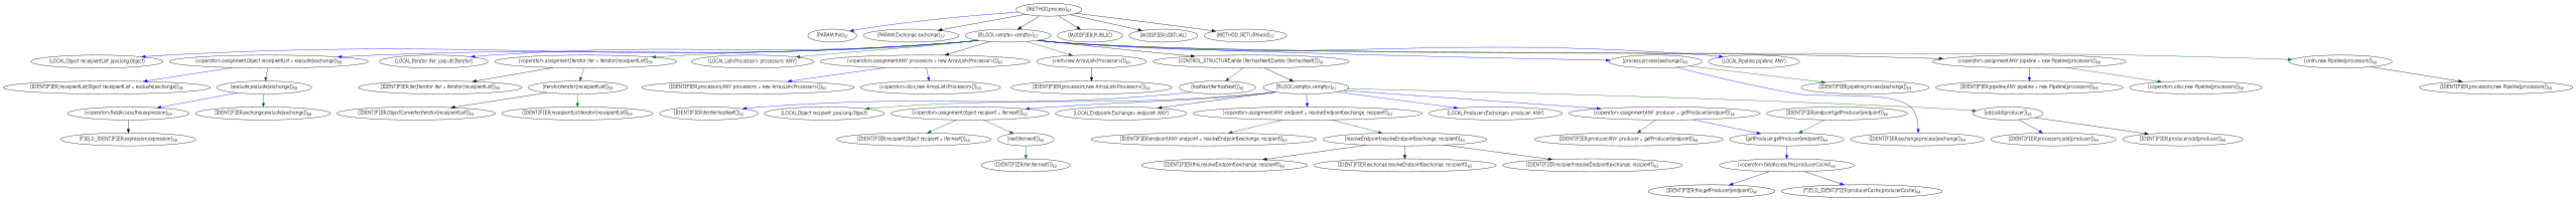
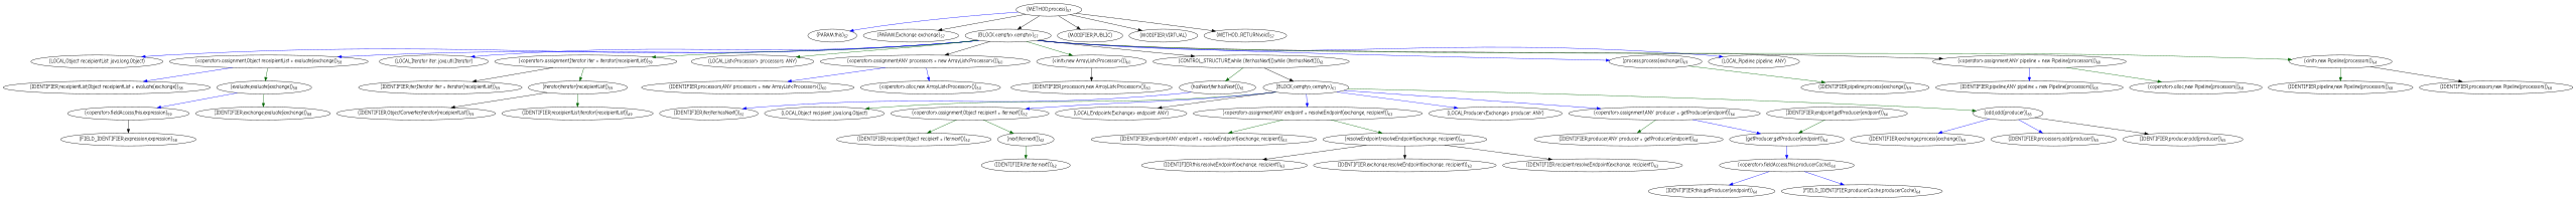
  digraph {
    fontname="Comic Neue"
    node [fontname="Comic Neue"]
    edge [color=blue fontname="Comic Neue"]
    n1 [label=<(METHOD,process)<SUB>57</SUB>>]
    n2 [label=<(PARAM,this)<SUB>57</SUB>>]
    n3 [label=<(PARAM,Exchange exchange)<SUB>57</SUB>>]
    n4 [label=<(BLOCK,&lt;empty&gt;,&lt;empty&gt;)<SUB>57</SUB>>]
    n5 [label=<(MODIFIER,PUBLIC)>]
    n6 [label=<(MODIFIER,VIRTUAL)>]
    n7 [label=<(METHOD_RETURN,void)<SUB>57</SUB>>]
    n8 [label=<(LOCAL,Object receipientList: java.lang.Object)>]
    n9 [label=<(&lt;operator&gt;.assignment,Object receipientList = evaluate(exchange))<SUB>58</SUB>>]
    n10 [label=<(LOCAL,Iterator iter: java.util.Iterator)>]
    n11 [label=<(&lt;operator&gt;.assignment,Iterator iter = iterator(receipientList))<SUB>59</SUB>>]
    n12 [label=<(LOCAL,List&lt;Processor&gt; processors: ANY)>]
    n13 [label=<(&lt;operator&gt;.assignment,ANY processors = new ArrayList&lt;Processor&gt;())<SUB>60</SUB>>]
    n14 [label=<(&lt;init&gt;,new ArrayList&lt;Processor&gt;())<SUB>60</SUB>>]
    n15 [label=<(CONTROL_STRUCTURE,while (iter.hasNext()),while (iter.hasNext()))<SUB>61</SUB>>]
    n16 [label=<(LOCAL,Pipeline pipeline: ANY)>]
    n17 [label=<(&lt;operator&gt;.assignment,ANY pipeline = new Pipeline(processors))<SUB>68</SUB>>]
    n18 [label=<(&lt;init&gt;,new Pipeline(processors))<SUB>64</SUB>>]
    n19 [label=<(process,process(exchange))<SUB>69</SUB>>]
    n20 [label=<(IDENTIFIER,receipientList,Object receipientList = evaluate(exchange))<SUB>58</SUB>>]
    n21 [label=<(evaluate,evaluate(exchange))<SUB>58</SUB>>]
    n22 [label=<(IDENTIFIER,iter,Iterator iter = iterator(receipientList))<SUB>59</SUB>>]
    n23 [label=<(iterator,iterator(receipientList))<SUB>59</SUB>>]
    n24 [label=<(IDENTIFIER,processors,ANY processors = new ArrayList&lt;Processor&gt;())<SUB>60</SUB>>]
    n25 [label=<(&lt;operator&gt;.alloc,new ArrayList&lt;Processor&gt;())<SUB>60</SUB>>]
    n26 [label=<(IDENTIFIER,processors,new ArrayList&lt;Processor&gt;())<SUB>60</SUB>>]
    n27 [label=<(hasNext,iter.hasNext())<SUB>61</SUB>>]
    n28 [label=<(BLOCK,&lt;empty&gt;,&lt;empty&gt;)<SUB>61</SUB>>]
    n29 [label=<(IDENTIFIER,pipeline,ANY pipeline = new Pipeline(processors))<SUB>68</SUB>>]
    n30 [label=<(&lt;operator&gt;.alloc,new Pipeline(processors))<SUB>68</SUB>>]
+   n31 [label=<(IDENTIFIER,pipeline,new Pipeline(processors))<SUB>68</SUB>>]
    n32 [label=<(IDENTIFIER,processors,new Pipeline(processors))<SUB>68</SUB>>]
    n33 [label=<(IDENTIFIER,pipeline,process(exchange))<SUB>69</SUB>>]
    n34 [label=<(IDENTIFIER,exchange,process(exchange))<SUB>69</SUB>>]
    n35 [label=<(&lt;operator&gt;.fieldAccess,this.expression)<SUB>59</SUB>>]
    n36 [label=<(IDENTIFIER,exchange,evaluate(exchange))<SUB>88</SUB>>]
    n37 [label=<(FIELD_IDENTIFIER,expression,expression)<SUB>58</SUB>>]
    n38 [label=<(IDENTIFIER,ObjectConverter,iterator(receipientList))<SUB>59</SUB>>]
-   n39 [label=<(IDENTIFIER,receipientList,iterator(receipientList))<SUB>59</SUB>>]
+   n39 [label=<(IDENTIFIER,receipientList,iterator(receipientList))<SUB>49</SUB>>]
    n40 [label=<(IDENTIFIER,iter,iter.hasNext())<SUB>61</SUB>>]
    n41 [label=<(LOCAL,Object recipient: java.lang.Object)>]
    n42 [label=<(&lt;operator&gt;.assignment,Object recipient = iter.next())<SUB>62</SUB>>]
    n43 [label=<(LOCAL,Endpoint&lt;Exchange&gt; endpoint: ANY)>]
    n44 [label=<(&lt;operator&gt;.assignment,ANY endpoint = resolveEndpoint(exchange, recipient))<SUB>63</SUB>>]
    n45 [label=<(LOCAL,Producer&lt;Exchange&gt; producer: ANY)>]
    n46 [label=<(&lt;operator&gt;.assignment,ANY producer = getProducer(endpoint))<SUB>64</SUB>>]
    n47 [label=<(add,add(producer))<SUB>65</SUB>>]
    n48 [label=<(IDENTIFIER,recipient,Object recipient = iter.next())<SUB>62</SUB>>]
    n49 [label=<(next,iter.next())<SUB>62</SUB>>]
    n50 [label=<(IDENTIFIER,endpoint,ANY endpoint = resolveEndpoint(exchange, recipient))<SUB>63</SUB>>]
    n51 [label=<(resolveEndpoint,resolveEndpoint(exchange, recipient))<SUB>63</SUB>>]
    n52 [label=<(IDENTIFIER,producer,ANY producer = getProducer(endpoint))<SUB>64</SUB>>]
    n53 [label=<(getProducer,getProducer(endpoint))<SUB>64</SUB>>]
    n54 [label=<(IDENTIFIER,processors,add(producer))<SUB>65</SUB>>]
    n55 [label=<(IDENTIFIER,producer,add(producer))<SUB>65</SUB>>]
    n56 [label=<(IDENTIFIER,iter,iter.next())<SUB>62</SUB>>]
    n57 [label=<(IDENTIFIER,this,resolveEndpoint(exchange, recipient))<SUB>63</SUB>>]
    n58 [label=<(IDENTIFIER,exchange,resolveEndpoint(exchange, recipient))<SUB>63</SUB>>]
    n59 [label=<(IDENTIFIER,recipient,resolveEndpoint(exchange, recipient))<SUB>63</SUB>>]
    n60 [label=<(&lt;operator&gt;.fieldAccess,this.producerCache)<SUB>64</SUB>>]
    n61 [label=<(IDENTIFIER,this,getProducer(endpoint))<SUB>64</SUB>>]
    n62 [label=<(FIELD_IDENTIFIER,producerCache,producerCache)<SUB>64</SUB>>]
    n63 [label=<(IDENTIFIER,endpoint,getProducer(endpoint))<SUB>64</SUB>>]
    n1 -> n2
    n1 -> n3 [color=black]
    n1 -> n4 [color=black]
    n1 -> n5 [color=black]
    n1 -> n6 [color=black]
    n1 -> n7 [color=black]
    n4 -> n8
    n4 -> n9
    n4 -> n10
    n4 -> n11 [color=darkgreen]
    n4 -> n12 [color=darkgreen]
    n4 -> n13 [color=black]
    n4 -> n14 [color=darkgreen]
    n4 -> n15 [color=black]
    n4 -> n16
    n4 -> n17 [color=black]
    n4 -> n18 [color=darkgreen]
    n4 -> n19
    n9 -> n20
    n9 -> n21 [color=darkgreen]
    n11 -> n22 [color=black]
    n11 -> n23 [color=darkgreen]
    n13 -> n24
    n13 -> n25
    n14 -> n26 [color=black]
    n15 -> n27 [color=darkgreen]
    n15 -> n28 [color=black]
    n17 -> n29
    n17 -> n30 [color=darkgreen]
+   n18 -> n31 [color=darkgreen]
    n18 -> n32 [color=black]
    n19 -> n33 [color=darkgreen]
-   n19 -> n34
+   n47 -> n34
    n21 -> n35
    n21 -> n36 [color=darkgreen]
    n23 -> n38 [color=black]
    n23 -> n39 [color=darkgreen]
    n27 -> n40
    n28 -> n41 [color=darkgreen]
    n28 -> n42
    n28 -> n43 [color=black]
    n28 -> n44
    n28 -> n45
    n28 -> n46
    n28 -> n47 [color=darkgreen]
    n35 -> n37 [color=black]
    n42 -> n48 [color=darkgreen]
    n42 -> n49 [color=darkgreen]
    n44 -> n50 [color=darkgreen]
    n44 -> n51 [color=darkgreen]
    n46 -> n52 [color=darkgreen]
    n46 -> n53
    n47 -> n54
    n47 -> n55 [color=black]
    n49 -> n56 [color=darkgreen]
    n51 -> n57 [color=black]
    n51 -> n58 [color=black]
    n51 -> n59 [color=black]
    n53 -> n60
    n60 -> n61
    n60 -> n62
    n63 -> n53 [color=darkgreen]
  }
